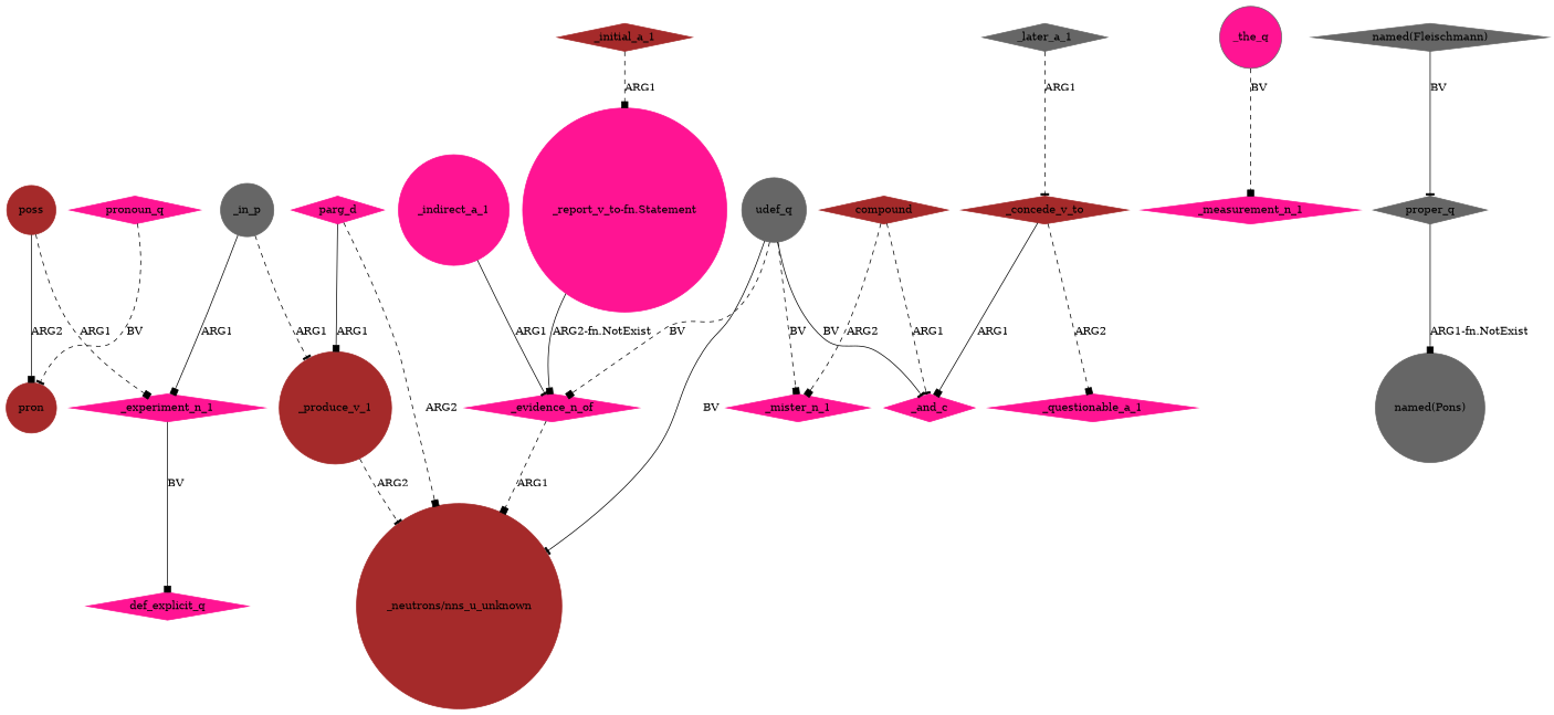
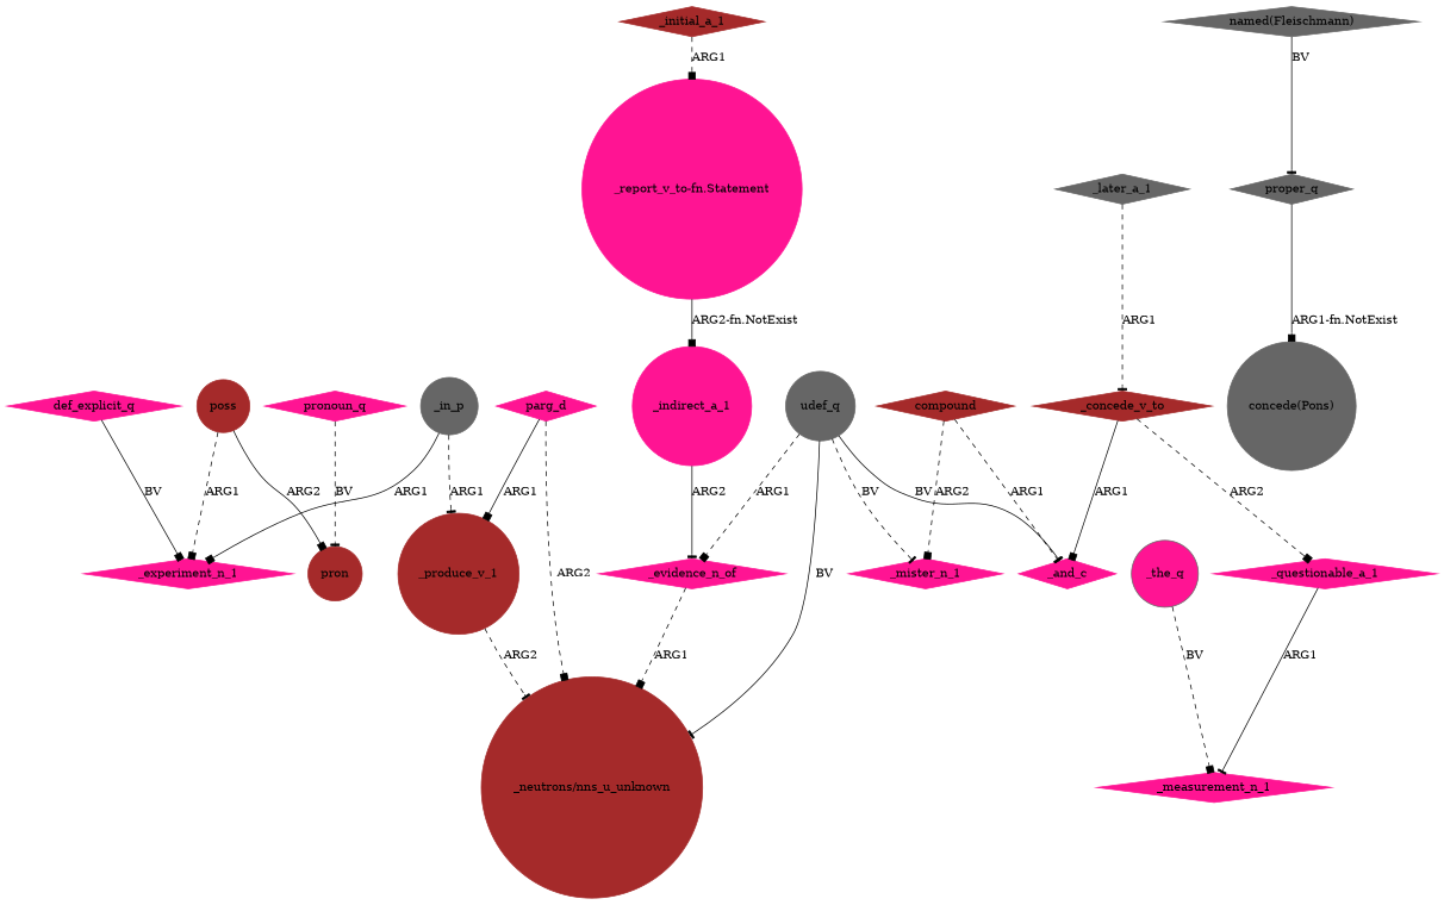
  digraph {
    node [color=deeppink shape=diamond style=filled]
    edge [arrowhead=box style=dashed]
    def_explicit_q
    _experiment_n_1
    _questionable_a_1
    _measurement_n_1
    poss [color=brown shape=circle]
    pron [color=brown shape=circle]
    proper_q [color=gray40]
-   "named(Pons)" [color=gray40 shape=circle]
+   "named(Pons)" [color=gray40 shape=circle label="concede(Pons)"]
    "named(Fleischmann)" [color=gray40]
    _later_a_1 [color=gray40]
    _concede_v_to [color=brown]
    _and_c
    compound [color=brown]
    _mister_n_1
    _the_q [color=gray40 fillcolor=deeppink shape=circle]
    udef_q [color=gray40 shape=circle]
    _evidence_n_of
    "_neutrons/nns_u_unknown" [color=brown shape=circle]
    "_report_v_to-fn.Statement" [shape=circle]
    _produce_v_1 [color=brown shape=circle]
    parg_d
    pronoun_q
    _initial_a_1 [color=brown]
    _in_p [color=gray40 shape=circle]
    _indirect_a_1 [shape=circle]
-   _experiment_n_1 -> def_explicit_q [label=BV style=solid]
+   def_explicit_q -> _experiment_n_1 [label=BV style=solid]
+   _questionable_a_1 -> _measurement_n_1 [arrowhead=tee label=ARG1 style=solid]
    poss -> _experiment_n_1 [label=ARG1]
    poss -> pron [label=ARG2 style=solid]
    proper_q -> "named(Pons)" [label="ARG1-fn.NotExist" style=solid]
    "named(Fleischmann)" -> proper_q [arrowhead=tee label=BV style=solid]
    _later_a_1 -> _concede_v_to [arrowhead=tee label=ARG1]
    _concede_v_to -> _questionable_a_1 [label=ARG2]
    _concede_v_to -> _and_c [label=ARG1 style=solid]
    compound -> _and_c [arrowhead=tee label=ARG1]
    compound -> _mister_n_1 [label=ARG2]
    _the_q -> _measurement_n_1 [label=BV]
    udef_q -> _and_c [arrowhead=tee label=BV style=solid]
-   udef_q -> _mister_n_1 [label=BV]
-   udef_q -> _evidence_n_of [label=BV]
+   udef_q -> _mister_n_1 [arrowhead=tee label=BV]
+   udef_q -> _evidence_n_of [label=ARG1]
    udef_q -> "_neutrons/nns_u_unknown" [arrowhead=tee label=BV style=solid]
    _evidence_n_of -> "_neutrons/nns_u_unknown" [label=ARG1]
-   "_report_v_to-fn.Statement" -> _evidence_n_of [label="ARG2-fn.NotExist" style=solid]
+   "_report_v_to-fn.Statement" -> _indirect_a_1 [label="ARG2-fn.NotExist" style=solid]
    _produce_v_1 -> "_neutrons/nns_u_unknown" [arrowhead=tee label=ARG2]
    parg_d -> "_neutrons/nns_u_unknown" [label=ARG2]
    parg_d -> _produce_v_1 [label=ARG1 style=solid]
    pronoun_q -> pron [arrowhead=tee label=BV]
    _initial_a_1 -> "_report_v_to-fn.Statement" [label=ARG1]
    _in_p -> _experiment_n_1 [label=ARG1 style=solid]
    _in_p -> _produce_v_1 [arrowhead=tee label=ARG1]
-   _indirect_a_1 -> _evidence_n_of [arrowhead=tee label=ARG1 style=solid]
+   _indirect_a_1 -> _evidence_n_of [arrowhead=tee label=ARG2 style=solid]
  }
